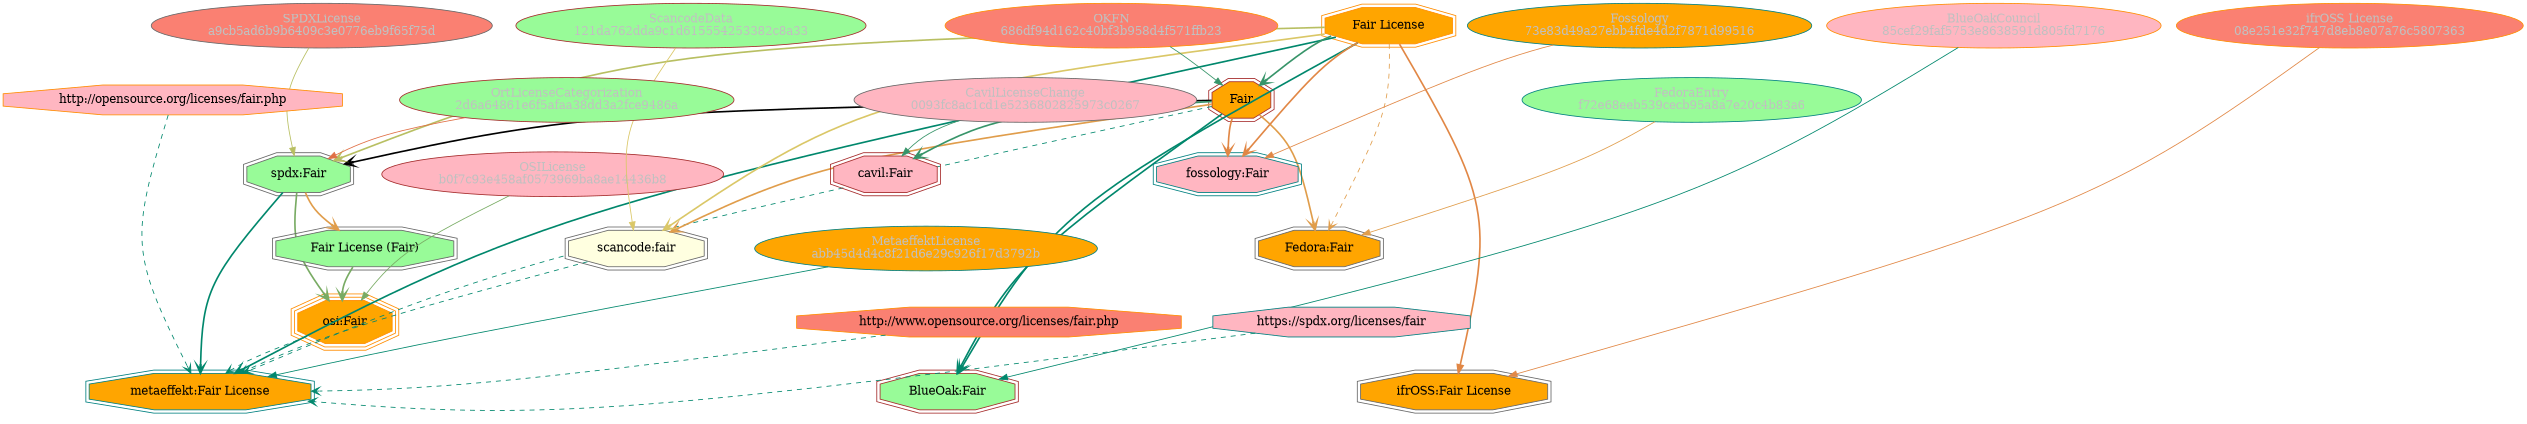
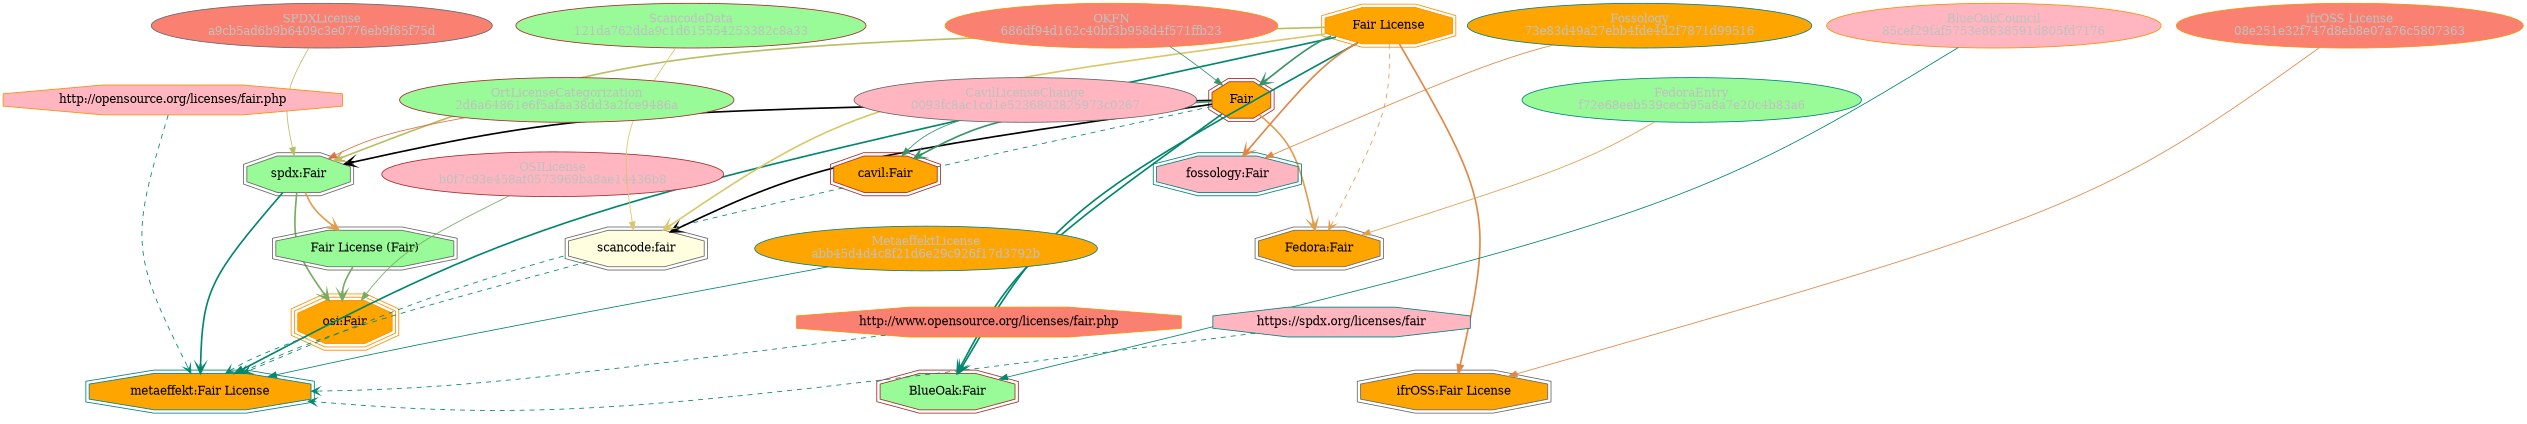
  strict digraph {
    splines=curved
    node [color=gray40 fillcolor=orange shape=ellipse style=filled]
    edge [color="#00876c" weight=0.5 arrowhead=vee style=bold]
    n1 [fillcolor=salmon fontcolor=gray label="SPDXLicense\na9cb5ad6b9b6409c3e0776eb9f65f75d"]
    n2 [fillcolor=palegreen label="spdx:Fair" shape=doubleoctagon]
    n3 [color=darkorange label="osi:Fair" shape=tripleoctagon]
    n4 [color=teal label="metaeffekt:Fair License" shape=doubleoctagon]
    n5 [fillcolor=palegreen label="Fair License (Fair)" shape=doubleoctagon]
    n6 [label="Fedora:Fair" shape=doubleoctagon]
    n7 [color=brown label=Fair shape=doubleoctagon]
    n8 [color=brown fillcolor=palegreen label="BlueOak:Fair" shape=doubleoctagon]
    n9 [fillcolor=lightyellow label="scancode:fair" shape=doubleoctagon]
    n10 [color=teal fillcolor=lightpink label="fossology:Fair" shape=doubleoctagon]
-   n11 [color=brown fillcolor=lightpink label="cavil:Fair" shape=doubleoctagon]
+   n11 [color=brown label="cavil:Fair" shape=doubleoctagon]
    n12 [color=darkorange label="Fair License" shape=doubleoctagon]
    n13 [label="ifrOSS:Fair License" shape=doubleoctagon]
    n14 [color=brown fillcolor=lightpink fontcolor=gray label="OSILicense\nb0f7c93e458af0573969ba8ae14436b8"]
    n15 [color=teal fillcolor=palegreen fontcolor=gray label="FedoraEntry\nf72e68eeb539cecb95a8a7e20c4b83a6"]
    n16 [color=darkorange fillcolor=lightpink fontcolor=gray label="BlueOakCouncil\n85cef29faf5753e8638591d805fd7176"]
    n17 [color=brown fillcolor=palegreen fontcolor=gray label="ScancodeData\n121da762dda9c1d615554253382c8a33"]
    n18 [color=teal fontcolor=gray label="Fossology\n73e83d49a27ebb4fde4d2f7871d99516"]
    n19 [color=darkorange fillcolor=salmon fontcolor=gray label="OKFN\n686df94d162c40bf3b958d4f571ffb23"]
    n20 [color=brown fillcolor=palegreen fontcolor=gray label="OrtLicenseCategorization\n2d6a64861e6f5afaa38dd3a2fce9486a"]
    n21 [fillcolor=lightpink fontcolor=gray label="CavilLicenseChange\n0093fc8ac1cd1e5236802825973c0267"]
    n22 [color=teal fontcolor=gray label="MetaeffektLicense\nabb45d4d4c8f21d6e29c926f17d3792b"]
    n23 [color=darkorange fillcolor=lightpink label="http://opensource.org/licenses/fair.php" shape=octagon]
    n24 [color=darkorange fillcolor=salmon label="http://www.opensource.org/licenses/fair.php" shape=octagon]
    n25 [color=teal fillcolor=lightpink label="https://spdx.org/licenses/fair" shape=octagon]
    n26 [color=darkorange fillcolor=salmon fontcolor=gray label="ifrOSS License\n08e251e32f747d8eb8e07a76c5807363"]
    n1 -> n2 [color="#b8bf62" arrowhead="" style=""]
    n2 -> n3 [color="#78ab63" weight=0.7]
    n2 -> n4 [weight=0.7]
    n2 -> n5 [color="#e09d4b" weight=0.7]
    n3 -> n4 [style=dashed]
    n5 -> n3 [color="#78ab63" weight=0.7]
    n7 -> n2 [weight=0.7 color=""]
    n7 -> n4 [style=dashed]
    n7 -> n6 [color="#e09d4b" weight=0.7]
    n7 -> n8 [weight=0.7]
-   n7 -> n9 [weight=0.7 color="#e09d4b"]
-   n7 -> n10 [color="#e18745" weight=0.7]
+   n7 -> n9 [weight=0.7 color=""]
    n7 -> n11 [color="#379469" weight=0.7]
    n9 -> n4 [style=dashed]
    n12 -> n2 [color="#b8bf62" weight=0.7]
-   n12 -> n4 [weight=0.7]
+   n12 -> n4 [arrowhead=normal weight=0.7]
    n12 -> n6 [color="#e09d4b" style=dashed]
    n12 -> n7 [color="#379469" weight=0.7]
    n12 -> n8 [weight=0.7]
    n12 -> n9 [color="#dac767" weight=0.7]
    n12 -> n10 [color="#e18745" weight=0.7]
    n12 -> n13 [arrowhead=normal color="#e18745" weight=0.7]
    n14 -> n3 [color="#78ab63" arrowhead="" style=""]
    n15 -> n6 [color="#e09d4b" arrowhead="" style=""]
    n16 -> n8 [arrowhead="" style=""]
    n17 -> n9 [color="#dac767" arrowhead="" style=""]
    n18 -> n10 [color="#e18745" arrowhead="" style=""]
    n19 -> n7 [color="#379469" arrowhead="" style=""]
    n20 -> n2 [color="#e06f45" arrowhead="" style=""]
    n21 -> n11 [color="#379469" arrowhead="" style=""]
    n22 -> n4 [arrowhead="" style=""]
    n23 -> n4 [style=dashed]
    n24 -> n4 [style=dashed]
    n25 -> n4 [style=dashed]
    n26 -> n13 [color="#e18745" arrowhead="" style=""]
  }
